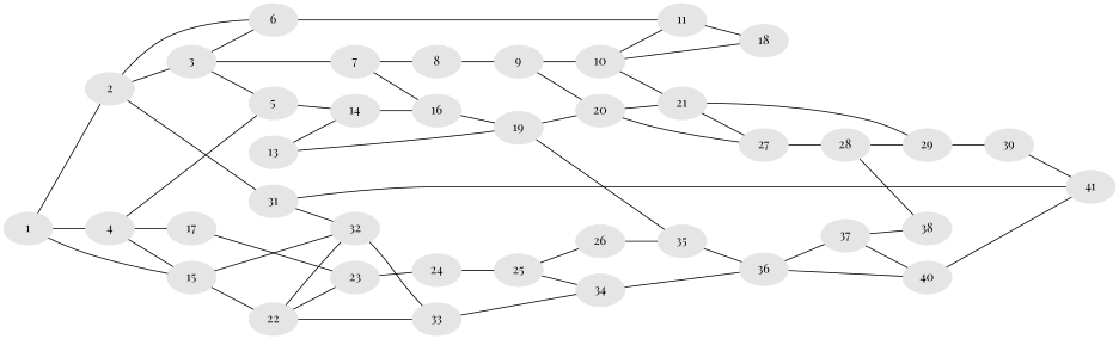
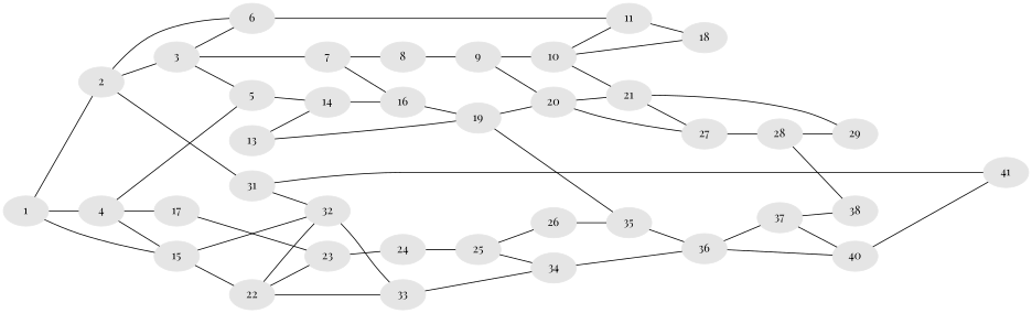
  graph {
    fontname="Playfair Display"
    rankdir=LR
    node [color=gray90 fontname="Playfair Display" style=filled]
    edge [fontname="Playfair Display" weight=1.0]
    1
    2
    4
    15
    3
    6
    31
    5
    17
    22
    32
    7
    11
    41
    14
    8
    16
    23
    18
    9
    19
    10
    20
    21
    27
    29
    13
    26
    35
    33
    24
    36
    28
-   39
    34
    25
    38
    37
    40
    1 -- 2
    1 -- 4
    1 -- 15
    2 -- 3
    2 -- 6
    2 -- 31
    4 -- 15
    4 -- 5
    4 -- 17 [weight=2.0]
    15 -- 22
    15 -- 32
    3 -- 6
    3 -- 5
    3 -- 7 [weight=2.0]
    6 -- 11
    31 -- 32
    31 -- 41
    5 -- 14
    17 -- 23
    22 -- 32
    22 -- 23 [weight=2.0]
    22 -- 33 [weight=2.0]
    32 -- 33
    7 -- 8 [weight=2.0]
    7 -- 16
    11 -- 18
    14 -- 16
    8 -- 9 [weight=2.0]
    16 -- 19
    23 -- 24 [weight=2.0]
    9 -- 10 [weight=2.0]
    9 -- 20
    19 -- 20 [weight=2.0]
    19 -- 35 [weight=2.0]
    10 -- 11
    10 -- 18
    10 -- 21 [weight=2.0]
    20 -- 21
    20 -- 27
    21 -- 27
    21 -- 29
    27 -- 28
-   29 -- 39 [weight=2.0]
    13 -- 14
    13 -- 19
    26 -- 35
    35 -- 36 [weight=2.0]
    33 -- 34 [weight=2.0]
    24 -- 25
    36 -- 37
    36 -- 40
    28 -- 29 [weight=2.0]
    28 -- 38 [weight=2.0]
-   39 -- 41
    34 -- 36 [weight=2.0]
    25 -- 26
    25 -- 34
    37 -- 38
    37 -- 40
    40 -- 41
  }
